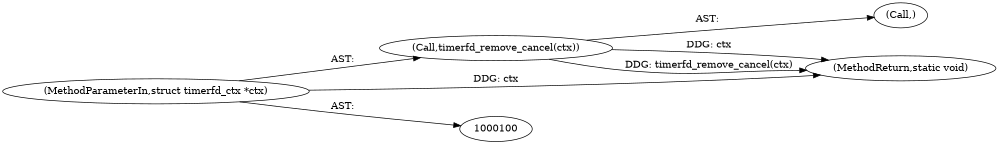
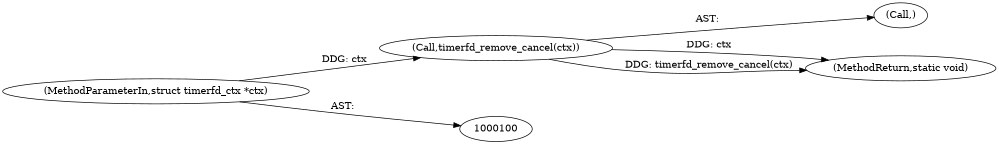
  digraph {
    rankdir=LR
    n1 [label="(Call,timerfd_remove_cancel(ctx))"]
    n2 [label="(Call,)"]
    n3 [label="(MethodReturn,static void)"]
    n4 [label="(MethodParameterIn,struct timerfd_ctx *ctx)"]
    1000100
    n1 -> n2 [label="AST: "]
    n1 -> n3 [label="DDG: ctx"]
    n1 -> n3 [label="DDG: timerfd_remove_cancel(ctx)"]
-   n4 -> n1 [label="AST: "]
-   n4 -> n3 [label="DDG: ctx"]
+   n4 -> n1 [label="DDG: ctx"]
    n4 -> 1000100 [label="AST: "]
  }
